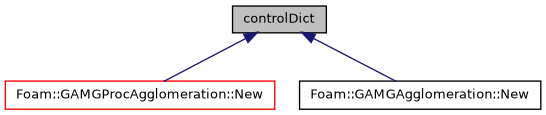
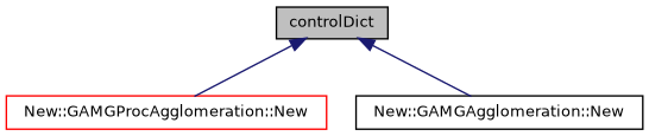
  digraph {
    rankdir=TB
    node [color=black fontname=Helvetica fontsize=10 shape=record]
    edge [color=midnightblue dir=back fontname=Helvetica fontsize=10 labelfontname=Helvetica labelfontsize=10 style=solid]
    n1 [fillcolor=grey75 fontcolor=black height=0.2 label=controlDict style=filled width=0.4]
-   n2 [color=red height=0.2 label="Foam::GAMGProcAgglomeration::New" width=0.4]
-   n3 [height=0.2 label="Foam::GAMGAgglomeration::New" width=0.4]
+   n2 [color=red height=0.2 label="New::GAMGProcAgglomeration::New" width=0.4]
+   n3 [height=0.2 label="New::GAMGAgglomeration::New" width=0.4]
    n1 -> n2
    n1 -> n3
  }
